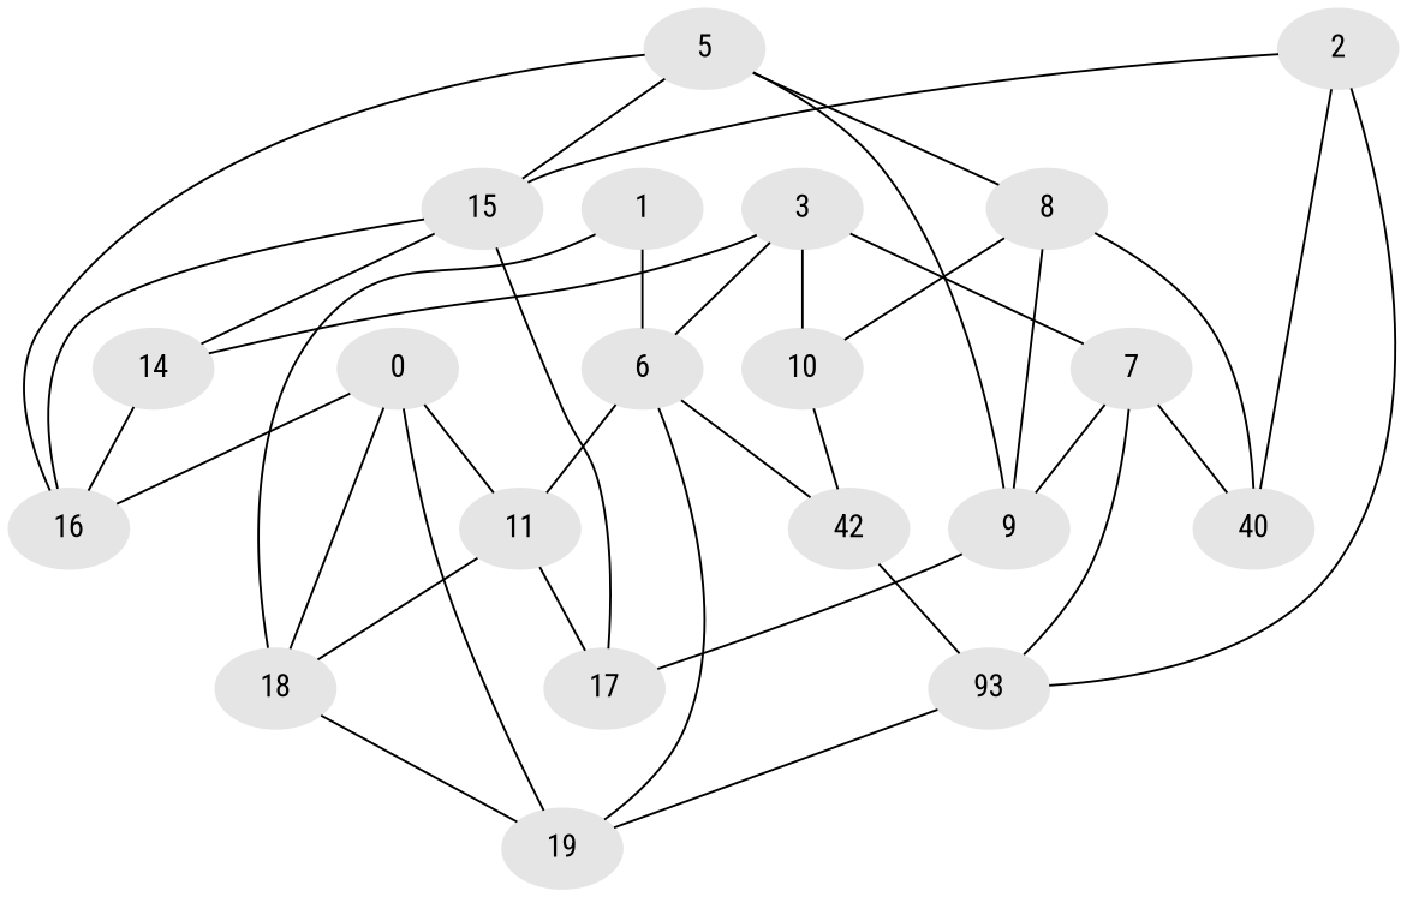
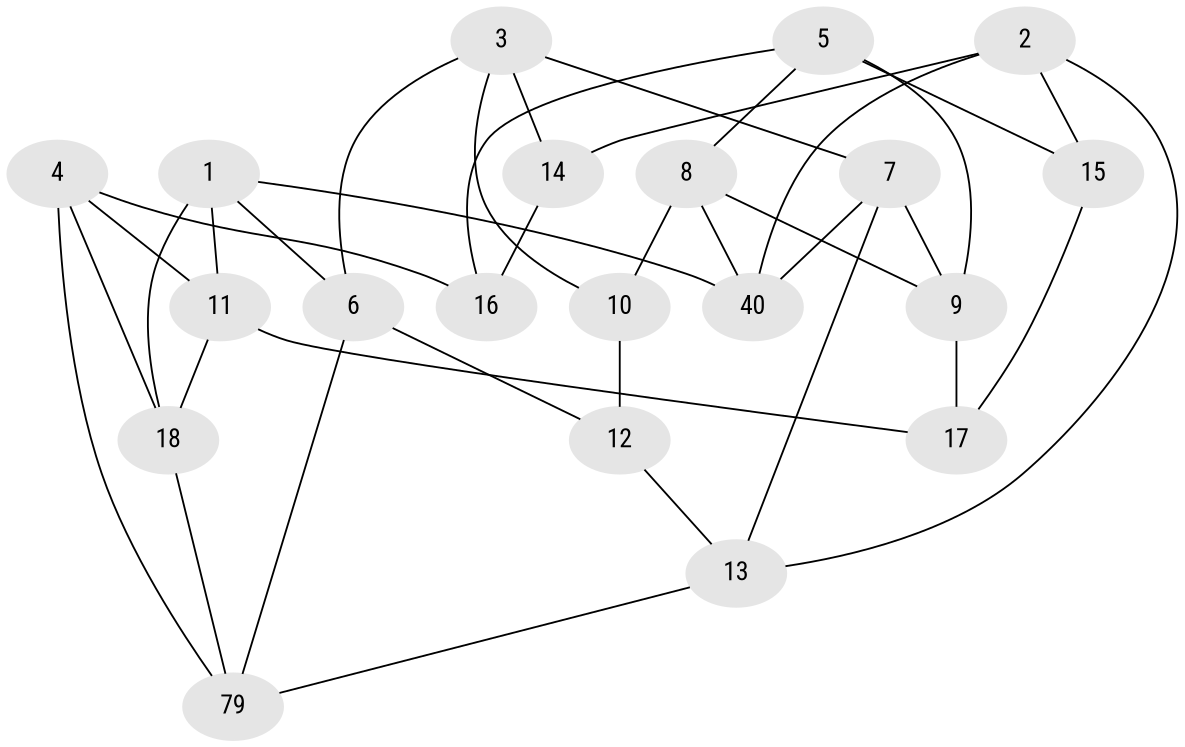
  graph {
    fontname="Roboto Condensed"
    node [color=gray90 fontname="Roboto Condensed" style=filled]
    edge [fontname="Roboto Condensed"]
    1
    6
    11
    18
    n5 [label=40]
-   19
-   12 [label=42]
+   19 [label=79]
+   12
    17
    2
-   13 [label=93]
+   13
    14
    15
    16
    3
    7
    10
    9
-   4 [label=0]
+   4
    5
    8
    1 -- 6
-   6 -- 11
+   1 -- 11
    1 -- 18
+   1 -- n5
    6 -- 19
    6 -- 12
    11 -- 18
    11 -- 17
    18 -- 19
    12 -- 13
    2 -- n5
    2 -- 13
-   15 -- 14
+   2 -- 14
    2 -- 15
    13 -- 19
    14 -- 16
    15 -- 17
-   15 -- 16
    3 -- 6
    3 -- 14
    3 -- 7
    3 -- 10
    7 -- n5
    7 -- 13
    7 -- 9
    10 -- 12
    9 -- 17
    4 -- 11
    4 -- 18
    4 -- 19
    4 -- 16
    5 -- 15
    5 -- 16
    5 -- 9
    5 -- 8
    8 -- n5
    8 -- 10
    8 -- 9
  }
